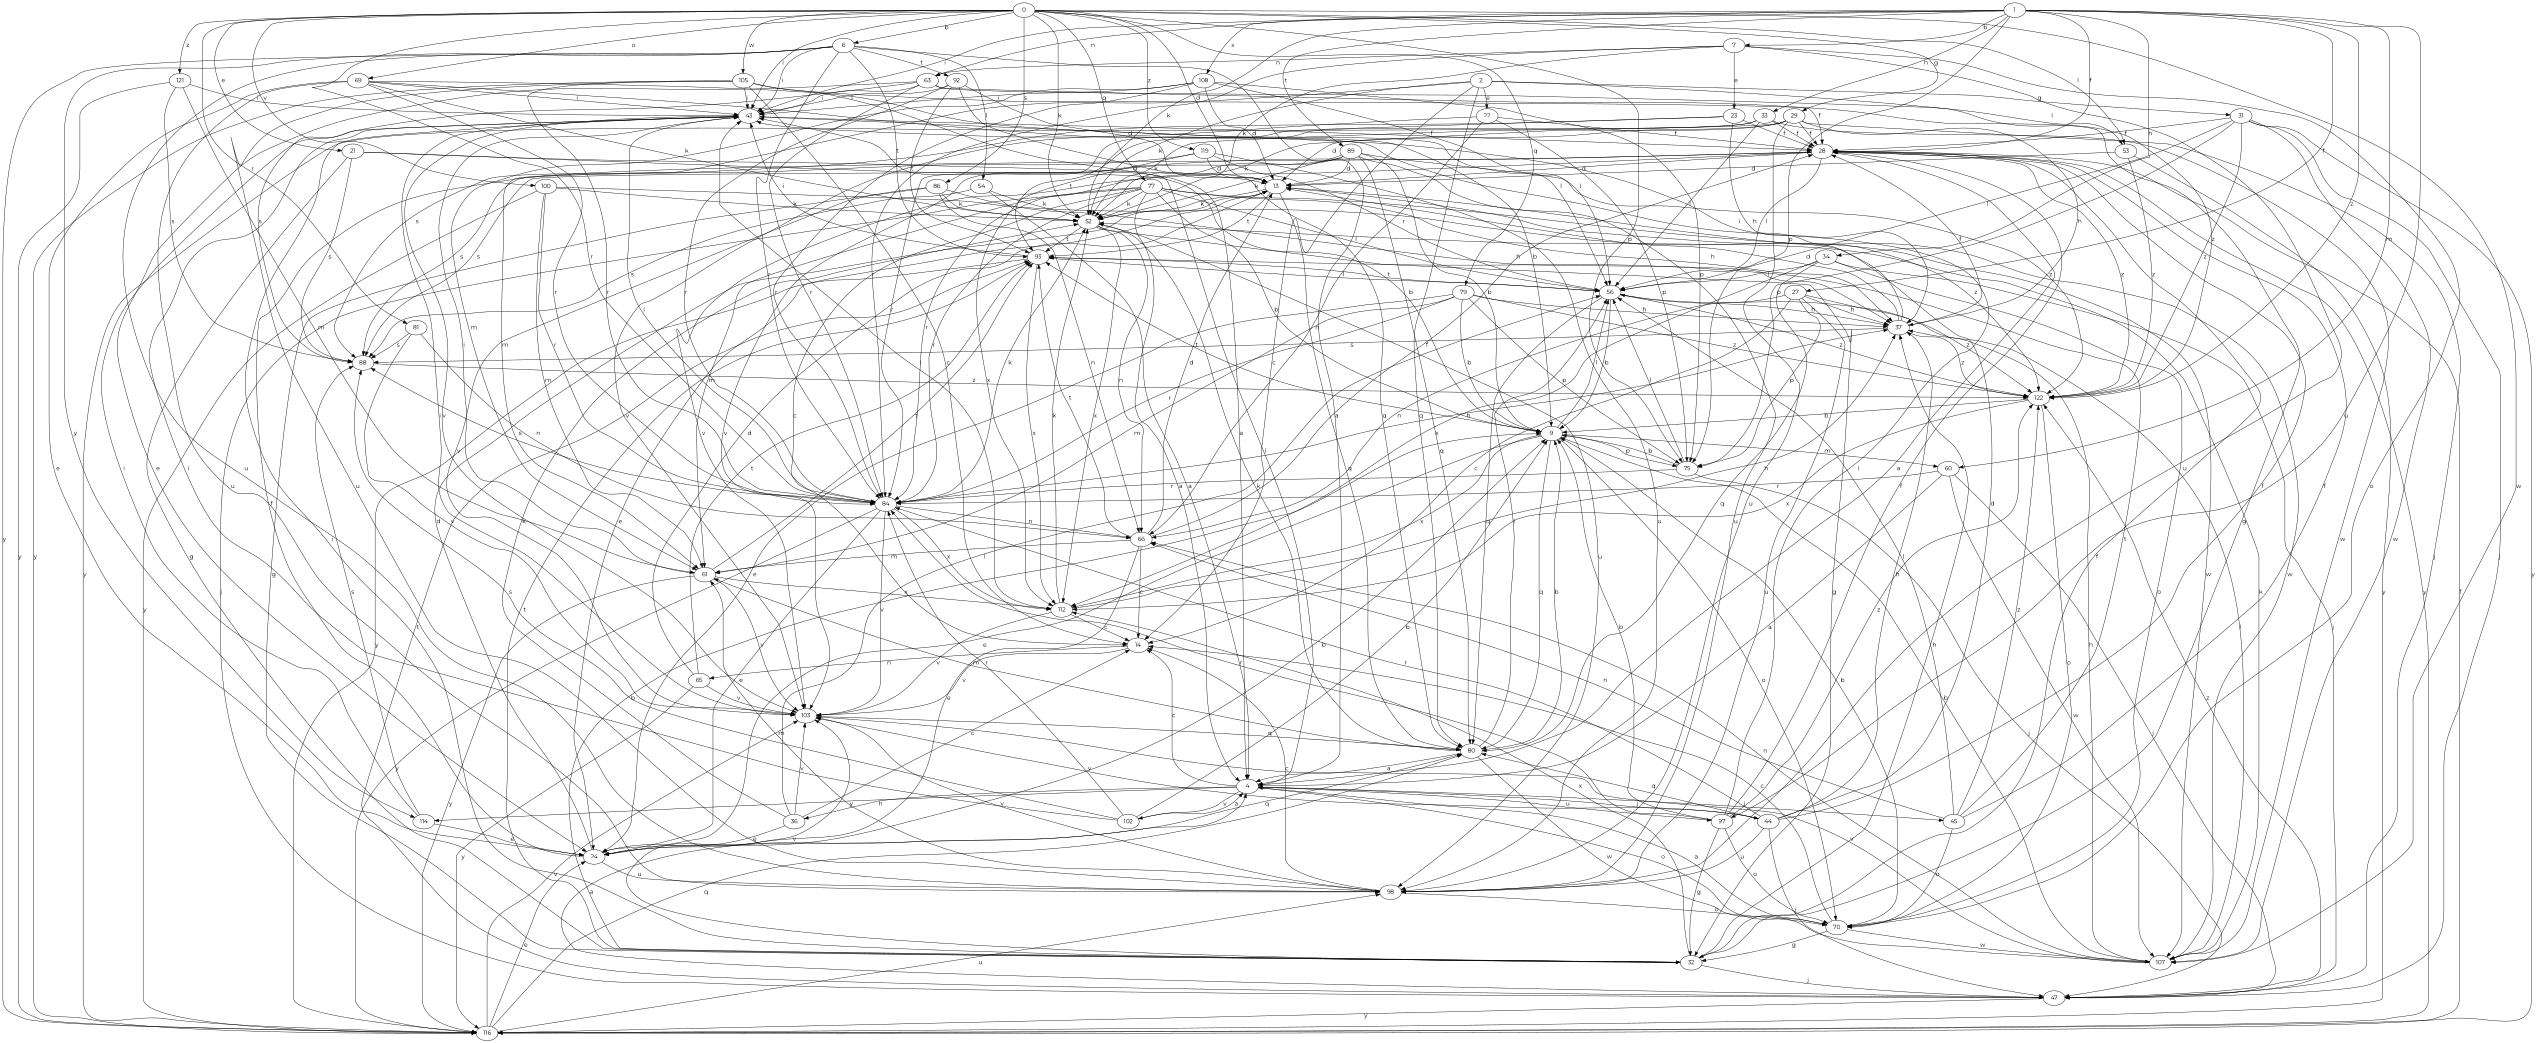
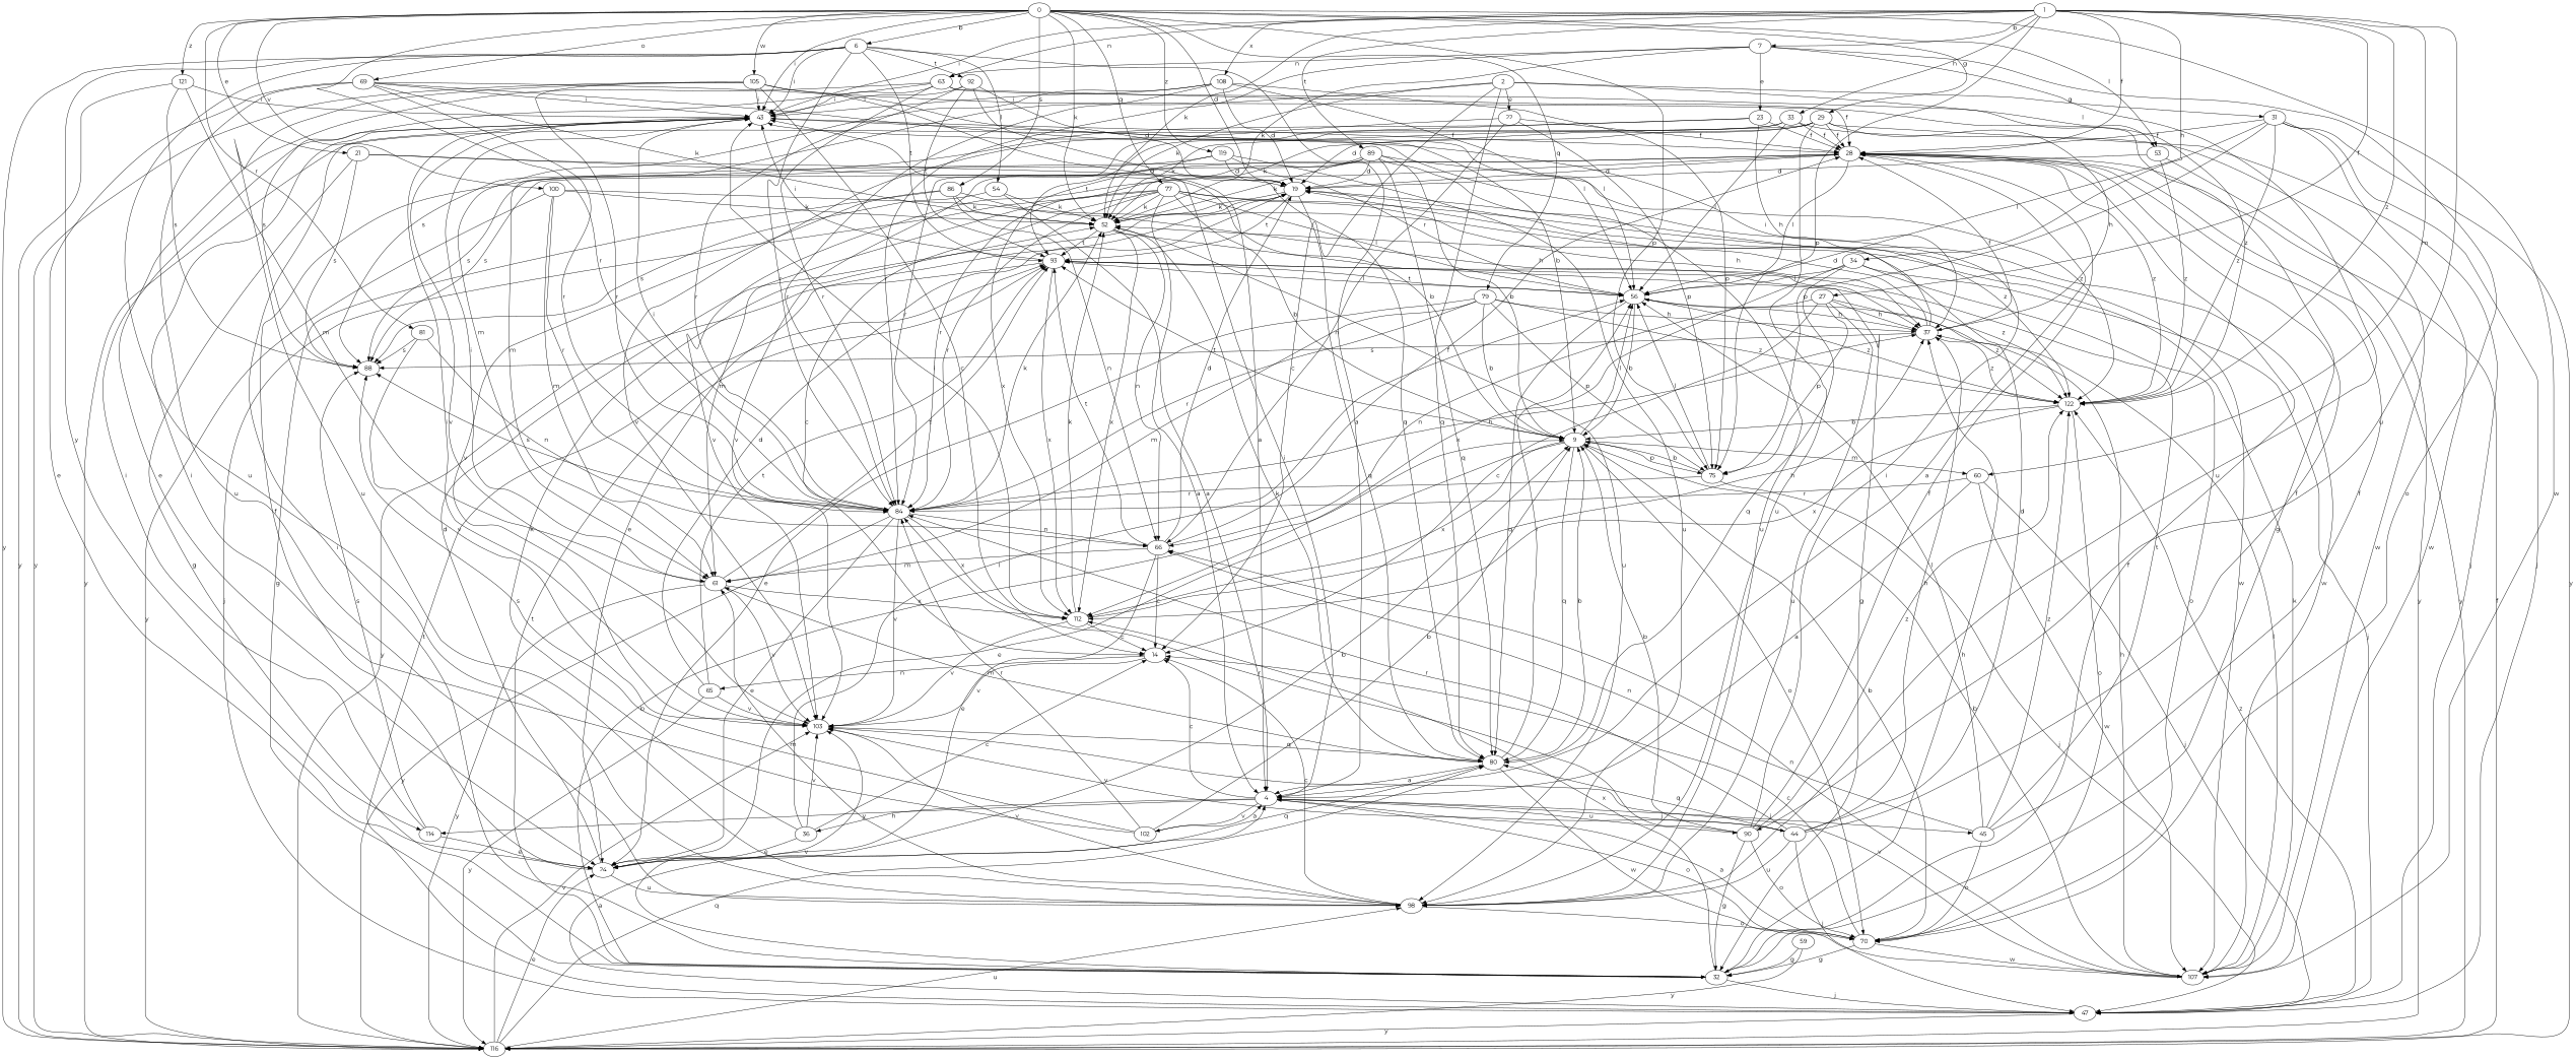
  strict digraph {
    fontname=Montserrat
    node [fontname=Montserrat]
    edge [fontname=Montserrat]
    0
    6
-   19 [label=13]
+   19
    21
    29
    43
    52
    53
    69
    75
    77
    79
    81
    84
    86
    100
    105
    107
    119
    121
    4
    114
    54
    92
    93
    98
    116
    122
    80
    24
    88
    9
    32
    28
    37
    47
    103
    112
    66
+   59
    56
    14
    61
    1
    7
    27
    33
    34
    60
    63
    89
-   97
+   97 [label=90]
    108
    70
    23
    2
    22
    31
    65
    36
    44
    45
    102
    0 -> 6 [label=b]
    0 -> 19 [label=d]
    0 -> 21 [label=e]
    0 -> 29 [label=g]
    0 -> 43 [label=i]
    0 -> 52 [label=k]
    0 -> 53 [label=l]
    0 -> 69 [label=o]
    0 -> 75 [label=p]
    0 -> 77 [label=q]
    0 -> 79 [label=q]
    0 -> 81 [label=r]
    0 -> 84 [label=r]
    0 -> 86 [label=s]
    0 -> 100 [label=v]
    0 -> 105 [label=w]
    0 -> 107 [label=w]
    0 -> 119 [label=z]
    0 -> 121 [label=z]
    6 -> 43 [label=i]
    6 -> 84 [label=r]
    6 -> 4 [label=a]
    6 -> 114 [label=y]
    6 -> 54 [label=l]
    6 -> 92 [label=t]
    6 -> 93 [label=t]
    6 -> 98 [label=u]
    6 -> 116 [label=y]
    19 -> 52 [label=k]
    19 -> 93 [label=t]
    19 -> 122 [label=z]
    19 -> 80 [label=q]
    19 -> 24 [label=e]
    21 -> 19 [label=d]
    21 -> 88 [label=s]
    21 -> 9 [label=b]
    21 -> 32 [label=g]
    29 -> 19 [label=d]
    29 -> 52 [label=k]
    29 -> 98 [label=u]
    29 -> 116 [label=y]
    29 -> 28 [label=f]
    29 -> 37 [label=h]
    29 -> 47 [label=j]
    43 -> 28 [label=f]
    43 -> 103 [label=v]
    52 -> 93 [label=t]
    52 -> 98 [label=u]
    52 -> 32 [label=g]
    52 -> 112 [label=x]
    52 -> 66 [label=n]
    53 -> 19 [label=d]
    53 -> 116 [label=y]
    53 -> 122 [label=z]
    69 -> 43 [label=i]
    69 -> 52 [label=k]
    69 -> 84 [label=r]
    69 -> 98 [label=u]
    69 -> 24 [label=e]
    69 -> 9 [label=b]
    69 -> 56 [label=l]
    75 -> 84 [label=r]
    75 -> 9 [label=b]
    75 -> 47 [label=j]
    75 -> 56 [label=l]
    77 -> 52 [label=k]
    77 -> 84 [label=r]
    77 -> 107 [label=w]
    77 -> 4 [label=a]
    77 -> 9 [label=b]
    77 -> 37 [label=h]
    77 -> 47 [label=j]
    77 -> 56 [label=l]
    77 -> 14 [label=c]
    77 -> 61 [label=m]
    79 -> 75 [label=p]
    79 -> 84 [label=r]
    79 -> 122 [label=z]
    79 -> 24 [label=e]
    79 -> 9 [label=b]
    79 -> 37 [label=h]
    79 -> 61 [label=m]
    81 -> 88 [label=s]
    81 -> 103 [label=v]
    81 -> 66 [label=n]
    84 -> 43 [label=i]
    84 -> 52 [label=k]
    84 -> 116 [label=y]
    84 -> 24 [label=e]
    84 -> 88 [label=s]
    84 -> 37 [label=h]
    84 -> 103 [label=v]
    84 -> 112 [label=x]
    84 -> 66 [label=n]
    86 -> 52 [label=k]
    86 -> 32 [label=g]
    86 -> 37 [label=h]
    86 -> 103 [label=v]
    86 -> 66 [label=n]
    100 -> 52 [label=k]
    100 -> 84 [label=r]
    100 -> 107 [label=w]
    100 -> 116 [label=y]
    100 -> 61 [label=m]
    105 -> 43 [label=i]
    105 -> 84 [label=r]
    105 -> 4 [label=a]
    105 -> 98 [label=u]
    105 -> 116 [label=y]
    105 -> 28 [label=f]
    105 -> 14 [label=c]
    107 -> 52 [label=k]
    107 -> 9 [label=b]
    107 -> 37 [label=h]
    107 -> 103 [label=v]
    107 -> 66 [label=n]
    107 -> 56 [label=l]
    119 -> 19 [label=d]
    119 -> 98 [label=u]
    119 -> 88 [label=s]
    119 -> 112 [label=x]
    119 -> 56 [label=r]
    121 -> 43 [label=i]
    121 -> 116 [label=y]
    121 -> 88 [label=s]
    121 -> 61 [label=m]
    4 -> 43 [label=i]
    4 -> 114 [label=y]
    4 -> 14 [label=c]
    4 -> 97 [label=u]
    4 -> 70 [label=o]
    4 -> 36 [label=h]
    4 -> 44 [label=j]
    4 -> 45 [label=j]
    4 -> 102 [label=v]
    114 -> 43 [label=i]
    114 -> 24 [label=e]
    114 -> 88 [label=s]
    54 -> 52 [label=k]
    54 -> 4 [label=a]
    54 -> 88 [label=s]
    92 -> 19 [label=d]
    92 -> 43 [label=i]
    92 -> 84 [label=r]
    92 -> 93 [label=t]
    92 -> 80 [label=q]
    93 -> 43 [label=i]
    93 -> 116 [label=y]
    93 -> 112 [label=x]
    93 -> 56 [label=l]
    98 -> 103 [label=v]
    98 -> 14 [label=c]
    98 -> 61 [label=m]
    98 -> 70 [label=o]
    116 -> 98 [label=u]
    116 -> 80 [label=q]
    116 -> 24 [label=e]
    116 -> 28 [label=f]
    116 -> 103 [label=v]
    122 -> 9 [label=b]
    122 -> 112 [label=x]
    122 -> 70 [label=o]
    80 -> 52 [label=k]
    80 -> 107 [label=w]
    80 -> 4 [label=a]
    80 -> 9 [label=b]
    80 -> 56 [label=l]
    80 -> 61 [label=m]
    24 -> 19 [label=d]
    24 -> 98 [label=u]
    24 -> 80 [label=q]
    24 -> 9 [label=b]
    24 -> 28 [label=f]
-   88 -> 122 [label=z]
+   93 -> 122 [label=z]
    9 -> 75 [label=p]
    9 -> 93 [label=t]
    9 -> 80 [label=q]
    9 -> 24 [label=e]
    9 -> 112 [label=x]
    9 -> 56 [label=l]
    9 -> 60 [label=m]
    9 -> 70 [label=o]
    32 -> 43 [label=i]
    32 -> 93 [label=t]
    32 -> 9 [label=b]
    32 -> 28 [label=f]
    32 -> 37 [label=h]
    32 -> 47 [label=j]
    32 -> 103 [label=v]
    32 -> 112 [label=x]
    28 -> 19 [label=d]
    28 -> 4 [label=a]
    28 -> 116 [label=y]
    28 -> 122 [label=z]
    28 -> 88 [label=s]
    28 -> 103 [label=v]
    28 -> 56 [label=l]
    37 -> 19 [label=d]
    37 -> 43 [label=i]
    37 -> 122 [label=z]
    37 -> 88 [label=s]
    37 -> 28 [label=f]
    47 -> 4 [label=a]
    47 -> 93 [label=t]
    47 -> 116 [label=y]
    47 -> 122 [label=z]
    103 -> 43 [label=i]
    103 -> 80 [label=q]
    112 -> 43 [label=i]
    112 -> 52 [label=k]
    112 -> 37 [label=h]
    112 -> 103 [label=v]
    112 -> 14 [label=c]
    66 -> 19 [label=d]
    66 -> 93 [label=t]
    66 -> 24 [label=e]
    66 -> 28 [label=f]
    66 -> 14 [label=c]
    66 -> 61 [label=m]
+   59 -> 116 [label=y]
+   59 -> 32 [label=g]
    56 -> 93 [label=t]
    56 -> 122 [label=z]
    56 -> 80 [label=q]
    56 -> 9 [label=b]
    56 -> 37 [label=h]
    14 -> 103 [label=v]
    14 -> 65 [label=n]
    61 -> 43 [label=i]
    61 -> 93 [label=t]
    61 -> 116 [label=y]
    61 -> 103 [label=v]
    61 -> 112 [label=x]
    1 -> 43 [label=i]
    1 -> 52 [label=k]
    1 -> 75 [label=p]
    1 -> 122 [label=z]
    1 -> 28 [label=f]
    1 -> 7 [label=b]
    1 -> 27 [label=f]
    1 -> 33 [label=h]
    1 -> 34 [label=h]
    1 -> 60 [label=m]
    1 -> 63 [label=n]
    1 -> 89 [label=t]
    1 -> 97 [label=u]
    1 -> 108 [label=x]
    7 -> 52 [label=k]
    7 -> 84 [label=r]
    7 -> 98 [label=u]
    7 -> 63 [label=n]
    7 -> 70 [label=o]
    7 -> 23 [label=e]
    27 -> 75 [label=p]
    27 -> 98 [label=u]
    27 -> 122 [label=z]
    27 -> 37 [label=h]
    27 -> 66 [label=n]
    27 -> 14 [label=c]
    33 -> 52 [label=k]
    33 -> 107 [label=w]
    33 -> 93 [label=t]
    33 -> 28 [label=f]
    33 -> 56 [label=l]
    34 -> 80 [label=q]
    34 -> 47 [label=j]
    34 -> 112 [label=x]
    34 -> 56 [label=l]
    34 -> 70 [label=o]
    60 -> 84 [label=r]
    60 -> 107 [label=w]
    60 -> 4 [label=a]
    60 -> 47 [label=j]
    63 -> 43 [label=i]
    63 -> 84 [label=r]
    63 -> 122 [label=z]
    63 -> 24 [label=e]
    63 -> 88 [label=s]
    63 -> 32 [label=g]
    89 -> 19 [label=d]
    89 -> 52 [label=k]
    89 -> 84 [label=r]
    89 -> 98 [label=u]
    89 -> 122 [label=z]
    89 -> 80 [label=q]
    89 -> 9 [label=b]
    89 -> 103 [label=v]
    97 -> 43 [label=i]
    97 -> 84 [label=r]
    97 -> 122 [label=z]
    97 -> 9 [label=b]
    97 -> 32 [label=g]
    97 -> 28 [label=f]
    97 -> 70 [label=o]
    108 -> 19 [label=d]
    108 -> 43 [label=i]
    108 -> 75 [label=p]
    108 -> 84 [label=r]
    108 -> 56 [label=l]
    108 -> 61 [label=m]
    70 -> 107 [label=w]
    70 -> 4 [label=a]
    70 -> 9 [label=b]
    70 -> 32 [label=g]
    70 -> 14 [label=c]
    23 -> 84 [label=r]
    23 -> 28 [label=f]
    23 -> 37 [label=h]
    23 -> 61 [label=m]
    2 -> 52 [label=k]
    2 -> 53 [label=l]
    2 -> 80 [label=q]
    2 -> 88 [label=s]
    2 -> 14 [label=c]
    2 -> 22 [label=e]
    2 -> 31 [label=g]
    22 -> 75 [label=p]
    22 -> 28 [label=f]
    22 -> 103 [label=v]
    22 -> 66 [label=n]
    31 -> 75 [label=p]
    31 -> 107 [label=w]
    31 -> 116 [label=y]
    31 -> 122 [label=z]
    31 -> 28 [label=f]
    31 -> 47 [label=j]
    31 -> 56 [label=l]
    65 -> 19 [label=d]
    65 -> 93 [label=t]
    65 -> 116 [label=y]
    65 -> 103 [label=v]
    36 -> 52 [label=k]
    36 -> 24 [label=e]
    36 -> 103 [label=v]
    36 -> 56 [label=l]
    36 -> 14 [label=c]
    44 -> 19 [label=d]
    44 -> 84 [label=r]
    44 -> 98 [label=u]
    44 -> 80 [label=q]
    44 -> 28 [label=f]
    44 -> 37 [label=h]
    44 -> 47 [label=j]
    44 -> 103 [label=v]
    45 -> 93 [label=t]
    45 -> 122 [label=z]
    45 -> 28 [label=f]
    45 -> 66 [label=n]
    45 -> 56 [label=l]
    45 -> 70 [label=o]
    102 -> 43 [label=i]
    102 -> 84 [label=r]
    102 -> 4 [label=a]
    102 -> 88 [label=s]
    102 -> 9 [label=b]
  }
